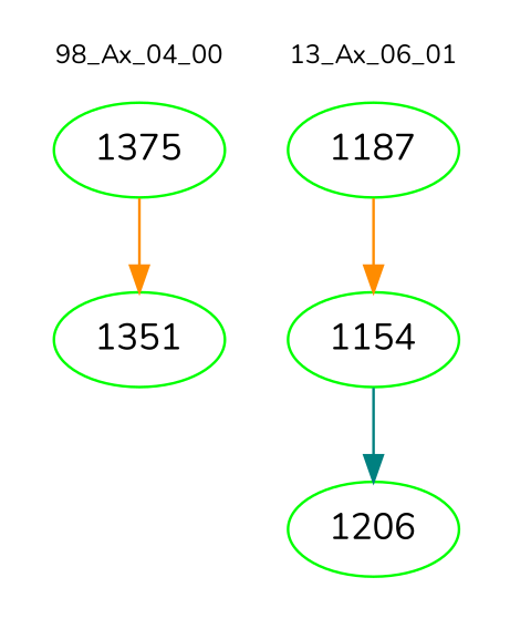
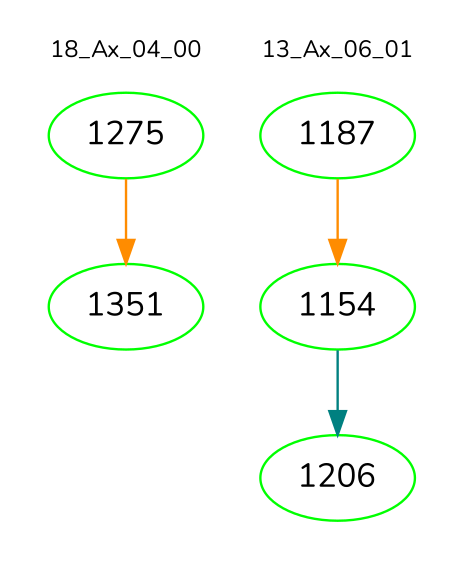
  digraph {
    fontname=Nunito
    node [color=green fontname=Nunito]
    edge [color=darkorange fontname=Nunito]
-   n1 [label=1375]
+   n1 [label=1275]
    n2 [label=1351]
    n3 [label=1187]
    n4 [label=1154]
    n5 [label=1206]
    subgraph cluster_1 {
      color=white
      fontsize=10
-     label="98_Ax_04_00"
+     label="18_Ax_04_00"
      n1
      n2
    }
    subgraph cluster_2 {
      color=white
      fontsize=10
      label="13_Ax_06_01"
      n3
      n4
      n5
    }
    n1 -> n2
    n3 -> n4
    n4 -> n5 [color=teal]
  }
